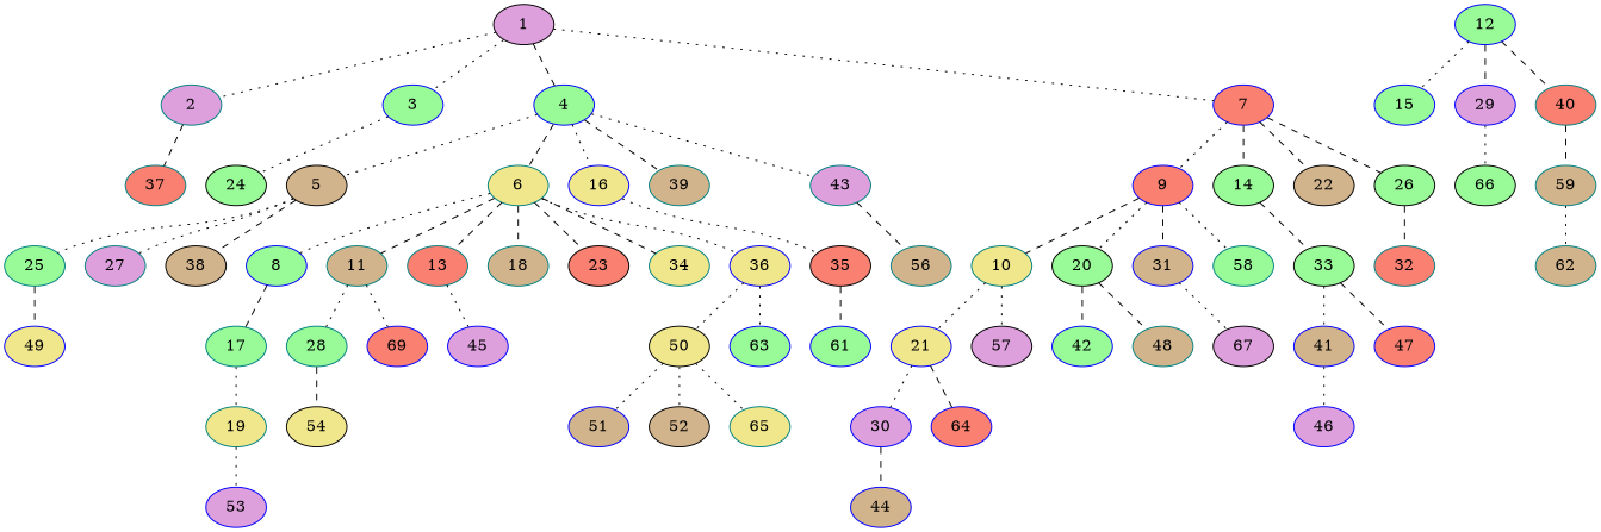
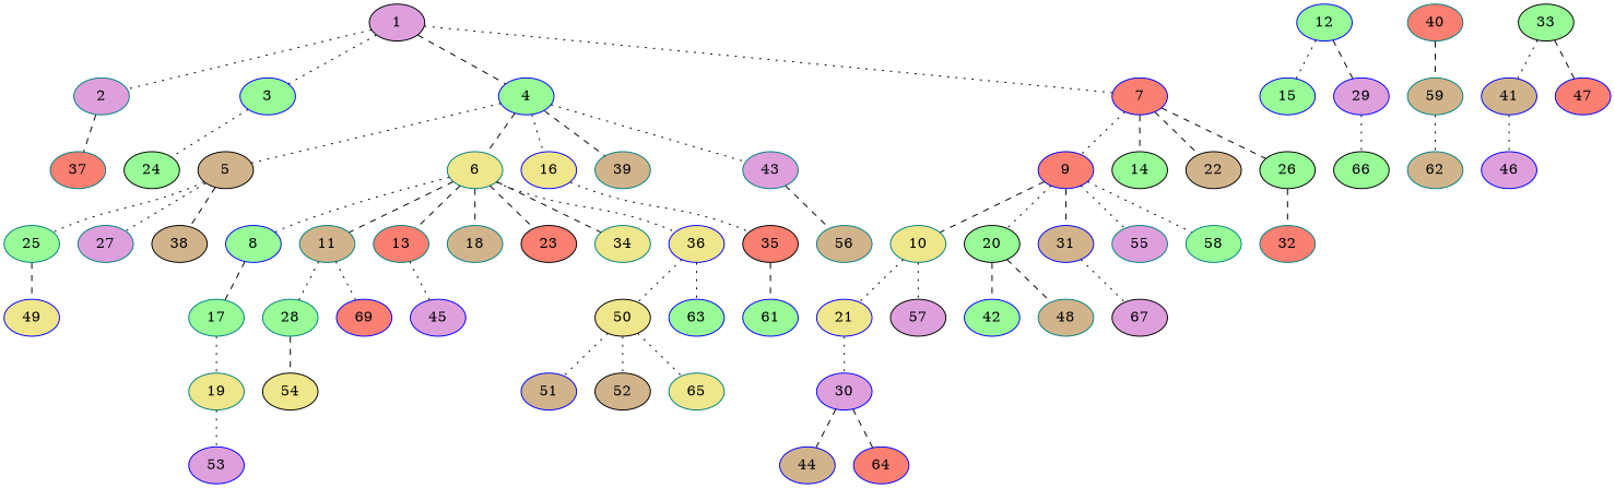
  graph {
    node [color=blue fillcolor=palegreen style=filled]
    edge [style=dotted]
    1 [color=black fillcolor=plum]
    2 [color=teal fillcolor=plum]
    3
    4
    7 [fillcolor=salmon]
    37 [color=teal fillcolor=salmon]
    24 [color=black]
    5 [color=black fillcolor=tan]
    6 [color=teal fillcolor=khaki]
    16 [fillcolor=khaki]
    39 [color=teal fillcolor=tan]
    43 [color=teal fillcolor=plum]
    9 [fillcolor=salmon]
    14 [color=black]
    22 [color=black fillcolor=tan]
    26 [color=black]
    12
    15
    29 [fillcolor=plum]
    40 [color=teal fillcolor=salmon]
    25 [color=teal]
    27 [color=teal fillcolor=plum]
    38 [color=black fillcolor=tan]
    8
    11 [color=teal fillcolor=tan]
    13 [color=teal fillcolor=salmon]
    18 [color=teal fillcolor=tan]
    23 [color=black fillcolor=salmon]
    34 [color=teal fillcolor=khaki]
    36 [fillcolor=khaki]
    35 [color=black fillcolor=salmon]
    56 [color=teal fillcolor=tan]
    49 [fillcolor=khaki]
    17 [color=teal]
    28 [color=teal]
    n36 [fillcolor=salmon label=69]
    45 [fillcolor=plum]
    50 [color=black fillcolor=khaki]
    63
    10 [color=teal fillcolor=khaki]
    20 [color=black]
    31 [fillcolor=tan]
+   55 [color=teal fillcolor=plum]
    58 [color=teal]
    33 [color=black]
    32 [color=teal fillcolor=salmon]
    19 [color=teal fillcolor=khaki]
    21 [fillcolor=khaki]
    57 [color=black fillcolor=plum]
    42
    48 [color=teal fillcolor=tan]
    67 [color=black fillcolor=plum]
    30 [fillcolor=plum]
    54 [color=black fillcolor=khaki]
    66 [color=black]
    59 [color=teal fillcolor=tan]
    41 [fillcolor=tan]
    47 [fillcolor=salmon]
    61
    53 [fillcolor=plum]
    44 [fillcolor=tan]
    64 [fillcolor=salmon]
    46 [fillcolor=plum]
    51 [fillcolor=tan]
    52 [color=black fillcolor=tan]
    65 [color=teal fillcolor=khaki]
    62 [color=teal fillcolor=tan]
    1 -- 2
    1 -- 3
    1 -- 4 [style=dashed]
    1 -- 7
    2 -- 37 [style=dashed]
    3 -- 24
    4 -- 5
    4 -- 6 [style=dashed]
    4 -- 16
    4 -- 39 [style=dashed]
    4 -- 43
    7 -- 9
    7 -- 14 [style=dashed]
    7 -- 22 [style=dashed]
    7 -- 26 [style=dashed]
    5 -- 25
    5 -- 27
    5 -- 38 [style=dashed]
    6 -- 8
    6 -- 11 [style=dashed]
    6 -- 13 [style=dashed]
    6 -- 18 [style=dashed]
    6 -- 23 [style=dashed]
    6 -- 34 [style=dashed]
    6 -- 36
    16 -- 35
    43 -- 56 [style=dashed]
    9 -- 10 [style=dashed]
    9 -- 20
    9 -- 31 [style=dashed]
+   9 -- 55
    9 -- 58
-   14 -- 33 [style=dashed]
    26 -- 32 [style=dashed]
    12 -- 15
    12 -- 29 [style=dashed]
-   12 -- 40 [style=dashed]
    29 -- 66
    40 -- 59 [style=dashed]
    25 -- 49 [style=dashed]
    8 -- 17 [style=dashed]
    11 -- 28
    11 -- n36
    13 -- 45
    36 -- 50
    36 -- 63
    35 -- 61 [style=dashed]
    17 -- 19
    28 -- 54 [style=dashed]
    50 -- 51
    50 -- 52
    50 -- 65
    10 -- 21
    10 -- 57
    20 -- 42 [style=dashed]
    20 -- 48 [style=dashed]
    31 -- 67
    33 -- 41
    33 -- 47 [style=dashed]
    19 -- 53
    21 -- 30
    30 -- 44 [style=dashed]
-   21 -- 64 [style=dashed]
+   30 -- 64 [style=dashed]
    59 -- 62
    41 -- 46
  }
